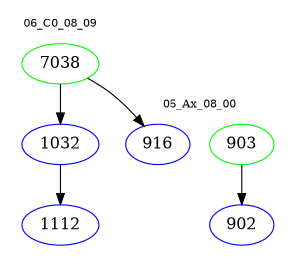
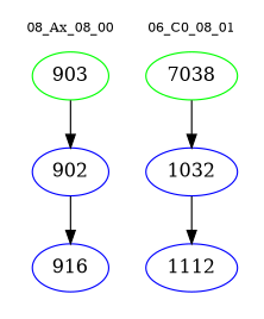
  digraph {
    node [color=blue]
    edge [color=black]
    n1 [color=green label=903]
    n2 [label=902]
    n3 [label=916]
    n4 [color=green label=7038]
    n5 [label=1032]
    n6 [label=1112]
    subgraph cluster_1 {
      color=white
      fontsize=10
-     label="05_Ax_08_00"
+     label="08_Ax_08_00"
      n1
      n2
      n3
    }
    subgraph cluster_2 {
      color=white
      fontsize=10
-     label="06_C0_08_09"
+     label="06_C0_08_01"
      n4
      n5
      n6
    }
    n1 -> n2
-   n4 -> n3
+   n2 -> n3
    n4 -> n5
    n5 -> n6
  }
